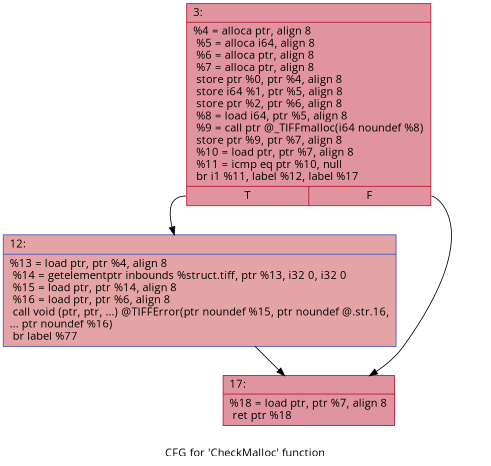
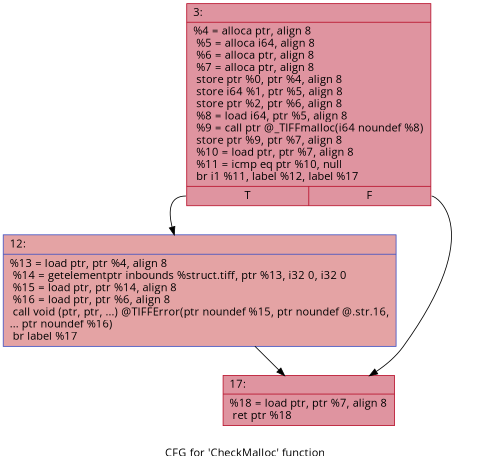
  digraph {
    label="CFG for 'CheckMalloc' function"
    fontname="Open Sans"
    node [color="#b70d28ff" fillcolor="#b70d2870" fontname="Open Sans" shape=record style=filled]
    edge [fontname="Open Sans"]
    n1 [label="{3:\l|  %4 = alloca ptr, align 8\l  %5 = alloca i64, align 8\l  %6 = alloca ptr, align 8\l  %7 = alloca ptr, align 8\l  store ptr %0, ptr %4, align 8\l  store i64 %1, ptr %5, align 8\l  store ptr %2, ptr %6, align 8\l  %8 = load i64, ptr %5, align 8\l  %9 = call ptr @_TIFFmalloc(i64 noundef %8)\l  store ptr %9, ptr %7, align 8\l  %10 = load ptr, ptr %7, align 8\l  %11 = icmp eq ptr %10, null\l  br i1 %11, label %12, label %17\l|{<s0>T|<s1>F}}"]
-   n2 [color="#3d50c3ff" fillcolor="#c32e3170" label="{12:\l|  %13 = load ptr, ptr %4, align 8\l  %14 = getelementptr inbounds %struct.tiff, ptr %13, i32 0, i32 0\l  %15 = load ptr, ptr %14, align 8\l  %16 = load ptr, ptr %6, align 8\l  call void (ptr, ptr, ...) @TIFFError(ptr noundef %15, ptr noundef @.str.16,\l... ptr noundef %16)\l  br label %77\l}"]
+   n2 [color="#3d50c3ff" fillcolor="#c32e3170" label="{12:\l|  %13 = load ptr, ptr %4, align 8\l  %14 = getelementptr inbounds %struct.tiff, ptr %13, i32 0, i32 0\l  %15 = load ptr, ptr %14, align 8\l  %16 = load ptr, ptr %6, align 8\l  call void (ptr, ptr, ...) @TIFFError(ptr noundef %15, ptr noundef @.str.16,\l... ptr noundef %16)\l  br label %17\l}"]
    n3 [label="{17:\l|  %18 = load ptr, ptr %7, align 8\l  ret ptr %18\l}"]
    n1 -> n2 [tailport=s0]
    n1 -> n3 [tailport=s1]
    n2 -> n3
  }
